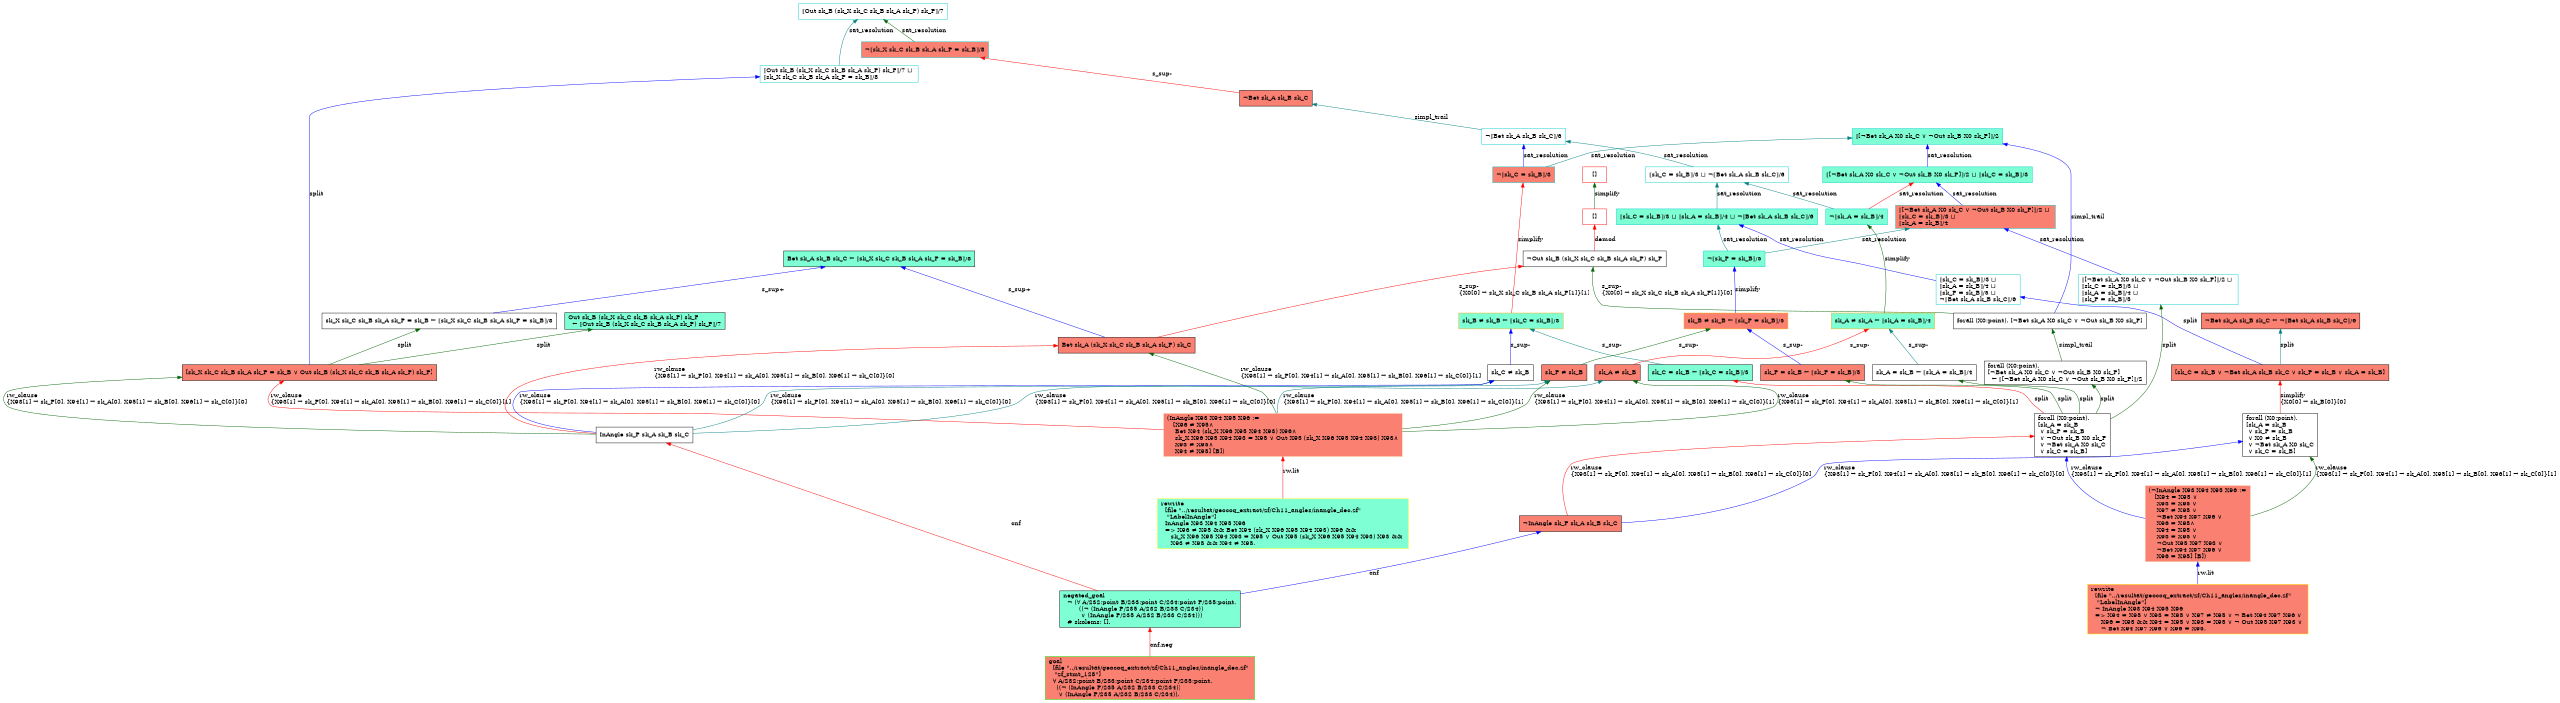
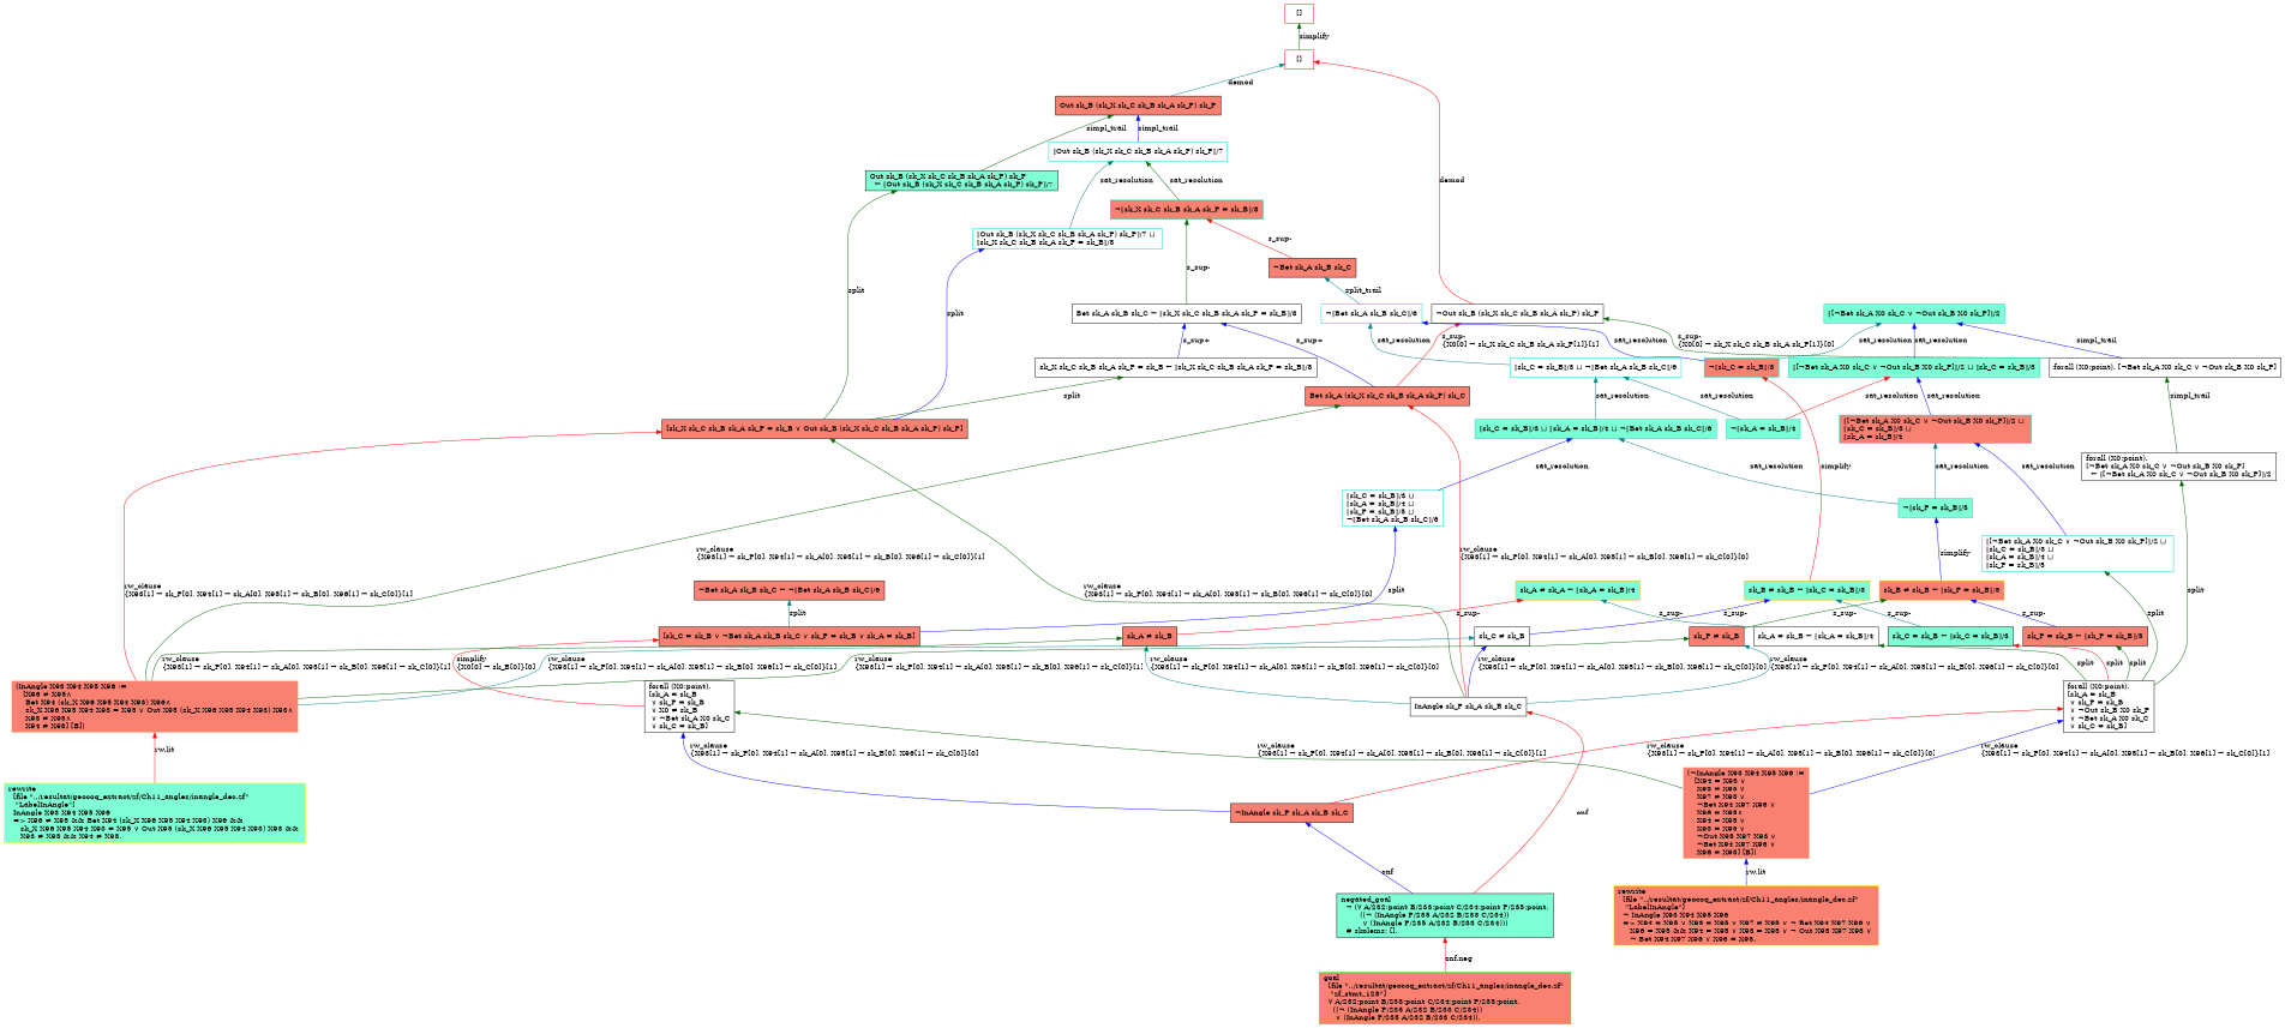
  digraph {
    node [fillcolor=white shape=box style=filled]
    edge [color=darkgreen dir=back]
    n1 [color=red label="[]"]
    n2 [color=red label="[]"]
+   n3 [fillcolor=salmon label="Out sk_B (sk_X sk_C sk_B sk_A sk_P) sk_P\l"]
    n4 [label="¬Out sk_B (sk_X sk_C sk_B sk_A sk_P) sk_P\l"]
    n5 [color=cyan3 label="⟦Out sk_B (sk_X sk_C sk_B sk_A sk_P) sk_P⟧/7\l"]
    n6 [fillcolor=aquamarine label="Out sk_B (sk_X sk_C sk_B sk_A sk_P) sk_P\l  ← ⟦Out sk_B (sk_X sk_C sk_B sk_A sk_P) sk_P⟧/7\l"]
    n7 [fillcolor=salmon label="Bet sk_A (sk_X sk_C sk_B sk_A sk_P) sk_C\l"]
    n8 [label="forall (X0:point). [¬Bet sk_A X0 sk_C ∨ ¬Out sk_B X0 sk_P]\l"]
    n9 [color=cyan3 fillcolor=salmon label="¬⟦sk_X sk_C sk_B sk_A sk_P = sk_B⟧/8\l"]
    n10 [color=cyan3 label="⟦Out sk_B (sk_X sk_C sk_B sk_A sk_P) sk_P⟧/7 ⊔ \l⟦sk_X sk_C sk_B sk_A sk_P = sk_B⟧/8\l"]
    n11 [fillcolor=salmon label="[sk_X sk_C sk_B sk_A sk_P = sk_B ∨ Out sk_B (sk_X sk_C sk_B sk_A sk_P) sk_P]\l"]
    n12 [fillcolor=salmon label="¬Bet sk_A sk_B sk_C\l"]
-   n13 [fillcolor=aquamarine label="Bet sk_A sk_B sk_C ← ⟦sk_X sk_C sk_B sk_A sk_P = sk_B⟧/8\l"]
+   n13 [label="Bet sk_A sk_B sk_C ← ⟦sk_X sk_C sk_B sk_A sk_P = sk_B⟧/8\l"]
    n14 [color=cyan3 label="¬⟦Bet sk_A sk_B sk_C⟧/6\l"]
    n15 [label="sk_X sk_C sk_B sk_A sk_P = sk_B ← ⟦sk_X sk_C sk_B sk_A sk_P = sk_B⟧/8\l"]
    n16 [color=cyan3 fillcolor=salmon label="¬⟦sk_C = sk_B⟧/3\l"]
    n17 [color=cyan3 label="⟦sk_C = sk_B⟧/3 ⊔ ¬⟦Bet sk_A sk_B sk_C⟧/6\l"]
    n18 [fillcolor=salmon label="¬Bet sk_A sk_B sk_C ← ¬⟦Bet sk_A sk_B sk_C⟧/6\l"]
    n19 [fillcolor=salmon label="[sk_C = sk_B ∨ ¬Bet sk_A sk_B sk_C ∨ sk_P = sk_B ∨ sk_A = sk_B]\l"]
    n20 [color=orange fillcolor=aquamarine label="sk_B ≠ sk_B ← ⟦sk_C = sk_B⟧/3\l"]
    n21 [color=cyan3 fillcolor=aquamarine label="¬⟦sk_A = sk_B⟧/4\l"]
    n22 [color=cyan3 fillcolor=aquamarine label="⟦sk_C = sk_B⟧/3 ⊔ ⟦sk_A = sk_B⟧/4 ⊔ ¬⟦Bet sk_A sk_B sk_C⟧/6\l"]
    n23 [label="sk_C ≠ sk_B\l"]
    n24 [fillcolor=aquamarine label="sk_C = sk_B ← ⟦sk_C = sk_B⟧/3\l"]
    n25 [color=navajowhite fillcolor=salmon label="(InAngle X93 X94 X95 X96 :=\l   [X96 ≠ X95∧\l    Bet X94 (sk_X X96 X95 X94 X93) X96∧\l    sk_X X96 X95 X94 X93 = X95 ∨ Out X95 (sk_X X96 X95 X94 X93) X93∧\l    X93 ≠ X95∧\l    X94 ≠ X95] [B])\l"]
    n26 [label="InAngle sk_P sk_A sk_B sk_C\l"]
    n27 [label="forall (X0:point).\l[sk_A = sk_B\l ∨ sk_P = sk_B\l ∨ ¬Out sk_B X0 sk_P\l ∨ ¬Bet sk_A X0 sk_C\l ∨ sk_C = sk_B]\l"]
    n28 [color=yellow fillcolor=aquamarine label="rewrite\l  [file \"../resultat/geocoq_extract/zf/Ch11_angles/inangle_dec.zf\" \l   \"LabelInAngle\"]\l  InAngle X93 X94 X95 X96\l  =\> X96 ≠ X95 && Bet X94 (sk_X X96 X95 X94 X93) X96 && \l     sk_X X96 X95 X94 X93 = X95 ∨ Out X95 (sk_X X96 X95 X94 X93) X93 && \l     X93 ≠ X95 && X94 ≠ X95.\l"]
    n29 [fillcolor=aquamarine label="negated_goal\l  ¬ (∀ A/232:point B/233:point C/234:point P/235:point.\l        ((¬ (InAngle P/235 A/232 B/233 C/234))\l         ∨ (InAngle P/235 A/232 B/233 C/234)))\l  # skolems: [].\l"]
    n30 [color=green fillcolor=salmon label="goal\l  [file \"../resultat/geocoq_extract/zf/Ch11_angles/inangle_dec.zf\" \l   \"zf_stmt_128\"]\l  ∀ A/232:point B/233:point C/234:point P/235:point.\l    ((¬ (InAngle P/235 A/232 B/233 C/234))\l     ∨ (InAngle P/235 A/232 B/233 C/234)).\l"]
    n31 [color=navajowhite fillcolor=salmon label="(¬InAngle X93 X94 X95 X96 :=\l   [X94 = X95 ∨ \l    X93 = X95 ∨ \l    X97 ≠ X95 ∨ \l    ¬Bet X94 X97 X96 ∨ \l    X96 = X95∧\l    X94 = X95 ∨ \l    X93 = X95 ∨ \l    ¬Out X95 X97 X93 ∨ \l    ¬Bet X94 X97 X96 ∨ \l    X96 = X95] [B])\l"]
    n32 [fillcolor=salmon label="¬InAngle sk_P sk_A sk_B sk_C\l"]
    n33 [color=yellow fillcolor=salmon label="rewrite\l  [file \"../resultat/geocoq_extract/zf/Ch11_angles/inangle_dec.zf\" \l   \"LabelInAngle\"]\l  ¬ InAngle X93 X94 X95 X96\l  =\> X94 = X95 ∨ X93 = X95 ∨ X97 ≠ X95 ∨ ¬ Bet X94 X97 X96 ∨ \l     X96 = X95 && X94 = X95 ∨ X93 = X95 ∨ ¬ Out X95 X97 X93 ∨ \l     ¬ Bet X94 X97 X96 ∨ X96 = X95.\l"]
    n34 [color=orange fillcolor=aquamarine label="sk_A ≠ sk_A ← ⟦sk_A = sk_B⟧/4\l"]
    n35 [color=cyan3 fillcolor=aquamarine label="¬⟦sk_P = sk_B⟧/5\l"]
    n36 [color=cyan3 label="⟦sk_C = sk_B⟧/3 ⊔ \l⟦sk_A = sk_B⟧/4 ⊔ \l⟦sk_P = sk_B⟧/5 ⊔ \l¬⟦Bet sk_A sk_B sk_C⟧/6\l"]
    n37 [fillcolor=salmon label="sk_A ≠ sk_B\l"]
    n38 [label="sk_A = sk_B ← ⟦sk_A = sk_B⟧/4\l"]
    n39 [color=orange fillcolor=salmon label="sk_B ≠ sk_B ← ⟦sk_P = sk_B⟧/5\l"]
    n40 [fillcolor=salmon label="sk_P ≠ sk_B\l"]
    n41 [fillcolor=salmon label="sk_P = sk_B ← ⟦sk_P = sk_B⟧/5\l"]
    n42 [label="forall (X0:point).\l[sk_A = sk_B\l ∨ sk_P = sk_B\l ∨ X0 ≠ sk_B\l ∨ ¬Bet sk_A X0 sk_C\l ∨ sk_C = sk_B]\l"]
    n43 [label="forall (X0:point).\l[¬Bet sk_A X0 sk_C ∨ ¬Out sk_B X0 sk_P]\l  ← ⟦[¬Bet sk_A X0 sk_C ∨ ¬Out sk_B X0 sk_P]⟧/2\l"]
    n44 [color=cyan3 fillcolor=aquamarine label="⟦[¬Bet sk_A X0 sk_C ∨ ¬Out sk_B X0 sk_P]⟧/2\l"]
    n45 [color=cyan3 fillcolor=aquamarine label="⟦[¬Bet sk_A X0 sk_C ∨ ¬Out sk_B X0 sk_P]⟧/2 ⊔ ⟦sk_C = sk_B⟧/3\l"]
    n46 [color=cyan3 fillcolor=salmon label="⟦[¬Bet sk_A X0 sk_C ∨ ¬Out sk_B X0 sk_P]⟧/2 ⊔ \l⟦sk_C = sk_B⟧/3 ⊔ \l⟦sk_A = sk_B⟧/4\l"]
    n47 [color=cyan3 label="⟦[¬Bet sk_A X0 sk_C ∨ ¬Out sk_B X0 sk_P]⟧/2 ⊔ \l⟦sk_C = sk_B⟧/3 ⊔ \l⟦sk_A = sk_B⟧/4 ⊔ \l⟦sk_P = sk_B⟧/5\l"]
    n1 -> n2 [label=simplify]
+   n2 -> n3 [color=teal label=demod]
    n2 -> n4 [color=red label=demod]
+   n3 -> n5 [color=blue label=simpl_trail]
+   n3 -> n6 [label=simpl_trail]
    n4 -> n7 [color=red label="s_sup-\l\{X0[0] → sk_X sk_C sk_B sk_A sk_P[1]\}[1]\l"]
    n4 -> n8 [label="s_sup-\l\{X0[0] → sk_X sk_C sk_B sk_A sk_P[1]\}[0]\l"]
    n5 -> n9 [label=sat_resolution]
    n5 -> n10 [color=teal label=sat_resolution]
    n6 -> n11 [label=split]
    n7 -> n25 [label="rw_clause\l\{X93[1] → sk_P[0], X94[1] → sk_A[0], X95[1] → sk_B[0], X96[1] → sk_C[0]\}[1]\l"]
    n7 -> n26 [color=red label="rw_clause\l\{X93[1] → sk_P[0], X94[1] → sk_A[0], X95[1] → sk_B[0], X96[1] → sk_C[0]\}[0]\l"]
    n8 -> n43 [label=simpl_trail]
    n9 -> n12 [color=red label="s_sup-\l"]
+   n9 -> n13 [label="s_sup-\l"]
    n10 -> n11 [color=blue label=split]
    n11 -> n25 [color=red label="rw_clause\l\{X93[1] → sk_P[0], X94[1] → sk_A[0], X95[1] → sk_B[0], X96[1] → sk_C[0]\}[1]\l"]
    n11 -> n26 [label="rw_clause\l\{X93[1] → sk_P[0], X94[1] → sk_A[0], X95[1] → sk_B[0], X96[1] → sk_C[0]\}[0]\l"]
-   n12 -> n14 [color=teal label=simpl_trail]
+   n12 -> n14 [color=teal label=split_trail]
    n13 -> n7 [color=blue label="s_sup+\l"]
    n13 -> n15 [color=blue label="s_sup+\l"]
    n14 -> n16 [color=blue label=sat_resolution]
    n14 -> n17 [color=teal label=sat_resolution]
    n15 -> n11 [label=split]
    n16 -> n20 [color=red label=simplify]
    n17 -> n21 [color=teal label=sat_resolution]
    n17 -> n22 [color=teal label=sat_resolution]
    n18 -> n19 [color=teal label=split]
    n19 -> n42 [color=red label="simplify\l\{X0[0] → sk_B[0]\}[0]\l"]
    n20 -> n23 [color=blue label="s_sup-\l"]
    n20 -> n24 [color=teal label="s_sup-\l"]
-   n21 -> n34 [label=simplify]
    n22 -> n35 [color=teal label=sat_resolution]
    n22 -> n36 [color=blue label=sat_resolution]
    n23 -> n25 [color=teal label="rw_clause\l\{X93[1] → sk_P[0], X94[1] → sk_A[0], X95[1] → sk_B[0], X96[1] → sk_C[0]\}[1]\l"]
    n23 -> n26 [color=blue label="rw_clause\l\{X93[1] → sk_P[0], X94[1] → sk_A[0], X95[1] → sk_B[0], X96[1] → sk_C[0]\}[0]\l"]
    n24 -> n27 [color=red label=split]
    n25 -> n28 [color=red label="rw.lit"]
    n26 -> n29 [color=red label=cnf]
    n27 -> n31 [color=blue label="rw_clause\l\{X93[1] → sk_P[0], X94[1] → sk_A[0], X95[1] → sk_B[0], X96[1] → sk_C[0]\}[1]\l"]
    n27 -> n32 [color=red label="rw_clause\l\{X93[1] → sk_P[0], X94[1] → sk_A[0], X95[1] → sk_B[0], X96[1] → sk_C[0]\}[0]\l"]
    n29 -> n30 [color=red label="cnf.neg"]
    n31 -> n33 [color=blue label="rw.lit"]
    n32 -> n29 [color=blue label=cnf]
    n34 -> n37 [color=red label="s_sup-\l"]
    n34 -> n38 [color=teal label="s_sup-\l"]
    n35 -> n39 [color=blue label=simplify]
    n36 -> n19 [color=blue label=split]
    n37 -> n25 [label="rw_clause\l\{X93[1] → sk_P[0], X94[1] → sk_A[0], X95[1] → sk_B[0], X96[1] → sk_C[0]\}[1]\l"]
    n37 -> n26 [color=teal label="rw_clause\l\{X93[1] → sk_P[0], X94[1] → sk_A[0], X95[1] → sk_B[0], X96[1] → sk_C[0]\}[0]\l"]
    n38 -> n27 [label=split]
    n39 -> n40 [label="s_sup-\l"]
    n39 -> n41 [color=blue label="s_sup-\l"]
    n40 -> n25 [label="rw_clause\l\{X93[1] → sk_P[0], X94[1] → sk_A[0], X95[1] → sk_B[0], X96[1] → sk_C[0]\}[1]\l"]
    n40 -> n26 [color=teal label="rw_clause\l\{X93[1] → sk_P[0], X94[1] → sk_A[0], X95[1] → sk_B[0], X96[1] → sk_C[0]\}[0]\l"]
    n41 -> n27 [label=split]
    n42 -> n31 [label="rw_clause\l\{X93[1] → sk_P[0], X94[1] → sk_A[0], X95[1] → sk_B[0], X96[1] → sk_C[0]\}[1]\l"]
    n42 -> n32 [color=blue label="rw_clause\l\{X93[1] → sk_P[0], X94[1] → sk_A[0], X95[1] → sk_B[0], X96[1] → sk_C[0]\}[0]\l"]
    n43 -> n27 [label=split]
    n44 -> n8 [color=blue label=simpl_trail]
    n44 -> n16 [color=teal label=sat_resolution]
    n44 -> n45 [color=blue label=sat_resolution]
    n45 -> n21 [color=red label=sat_resolution]
    n45 -> n46 [color=blue label=sat_resolution]
    n46 -> n35 [color=teal label=sat_resolution]
    n46 -> n47 [color=blue label=sat_resolution]
    n47 -> n27 [label=split]
  }
